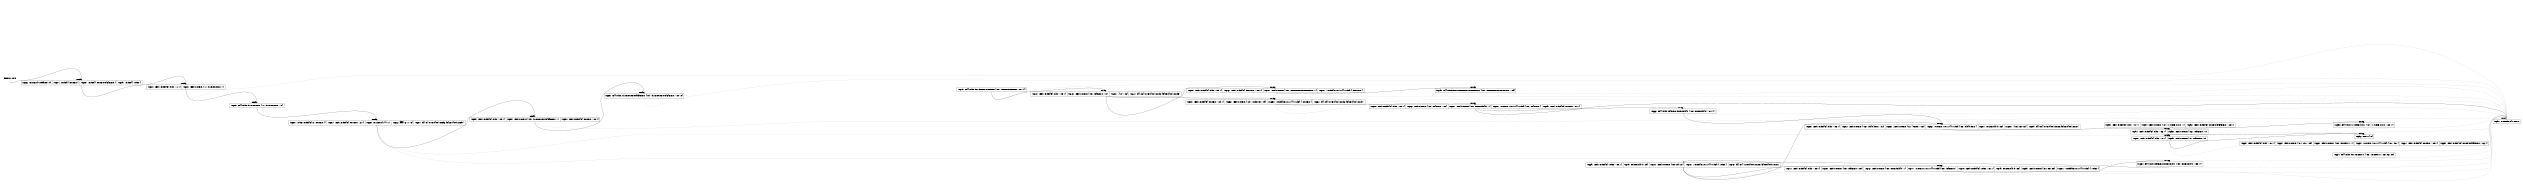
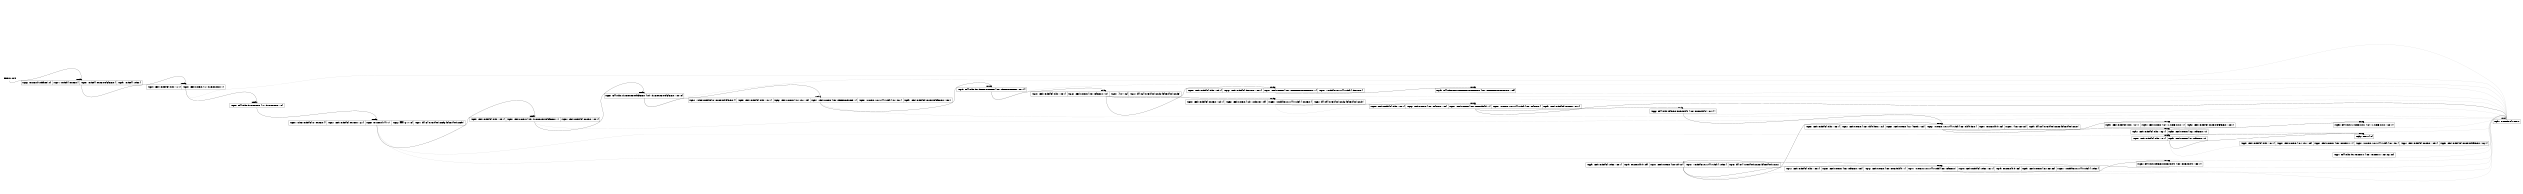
  digraph {
    fontname="DejaVu Sans Mono"
    rankdir=LR
    node [fontname="DejaVu Sans Mono" shape=record]
    edge [fontname="DejaVu Sans Mono" headport=n tailport=s]
    n1 [label=BB_entry4870 shape=none]
    n2 [label="{71616: constant[undefined,v1]|71617: vardecl['content']|71618: vardecl['contextualElement']|71619: vardecl['nodes']}"]
    n3 [label="{71620: read-variable['this',v4,-]|71621: read-property[v4,'innerContent',-]}"]
    n4 [label="{71622: call-this.innerContent [v4,'innerContent',v2]}"]
    n5 [label="{71697: exceptional-return}"]
    n6 [label="{71623: write-variable[v2,'content']*|71624: read-variable['content',v6,-]|71625: constant[null,v7]|71626: ===[v6,v7,v5]|71627: if[v5](true-block:21396,false-block:21397)}"]
    n7 [label="{71628: read-variable['this',v8,-]|71629: read-property[v8,'_element',v1]}"]
    n8 [label="{71630: read-variable['this',v10,-]|71631: read-property[v10,'innerContextualElement',-]|71632: read-variable['content',v11,-]}"]
    n9 [label="{71696: return[v1]}"]
    n10 [label="{71633: call-this.innerContextualElement [v10,'innerContextualElement',v11,v8]}"]
+   n11 [label="{71634: write-variable[v8,'contextualElement']*|71635: read-variable['this',v14,-]|71636: read-property[v14,'dom',v13]|71637: read-property[v13,'detectNamespace',-]|71638: \<property-non-null-undef\>[v14,'dom']|71639: read-variable['contextualElement',v15,-]}"]
    n12 [label="{71640: call-this.dom.detectNamespace [v13,'detectNamespace',v15,-]*}"]
    n13 [label="{71641: read-variable['this',v18,-]|71642: read-property[v18,'_element',v17]|71643: ![v17,v16]|71644: if[v16](true-block:21402,false-block:21405)}"]
    n14 [label="{71645: read-variable['this',v20,-]|71646: read-variable['document',v22,-]|71647: read-property[v22,'createDocumentFragment',-]|71648: \<variable-non-null-undef\>['document']}"]
    n15 [label="{71651: read-variable['content',v20,-]|71652: read-property[v20,'nodeType',v19]|71653: \<variable-non-null-undef\>['content']|71654: if[v19](true-block:21406,false-block:21407)}"]
    n16 [label="{71649: call-document.createDocumentFragment [v22,'createDocumentFragment',v19]}"]
    n17 [label="{71655: read-variable['this',v23,-]|71656: read-property[v23,'_element',v22]|71657: read-property[v22,'appendChild',-]|71658: \<property-non-null-undef\>[v23,'_element']|71659: read-variable['content',v24,-]}"]
    n18 [label="{71666: call-this._element.appendChild [v22,'appendChild',v24,-]*}"]
    n19 [label="{71660: read-variable['this',v24,-]|71661: read-property[v24,'dom',v23]|71662: read-property[v23,'parseHTML',-]|71663: \<property-non-null-undef\>[v24,'dom']|71664: read-variable['content',v25,-]|71665: read-variable['contextualElement',v26,-]}"]
    n20 [label="{71683: read-variable['this',v25,-]|71684: read-property[v25,'childViews',v24]|71685: read-property[v24,'length',v22]|71686: \<property-non-null-undef\>[v25,'childViews']|71687: constant[0.0,v23]|71688: \>[v22,v23,v21]|71689: if[v21](true-block:21415,false-block:21417)}"]
    n21 [label="{71667: call-this.dom.parseHTML [v23,'parseHTML',v25,v26,v21]}"]
    n22 [label="{71690: read-variable['this',v27,-]|71691: read-property[v27,'hydrateMorphs',-]|71692: read-variable['contextualElement',v28,-]}"]
    n23 [label="{71694: read-variable['this',v26,-]|71695: read-property[v26,'_element',v1]}"]
    n24 [label="{71693: call-this.hydrateMorphs [v27,'hydrateMorphs',v28,-]*}"]
    n25 [label="{71669: read-variable['nodes',v28,-]|71670: constant[0.0,v29]|71671: read-property[v28,v29,v27]|71672: \<variable-non-null-undef\>['nodes']|71673: if[v27](true-block:21412,false-block:21414)}"]
    n26 [label="{71674: read-variable['this',v32,-]|71675: read-property[v32,'_element',v31]|71676: read-property[v31,'appendChild',-]|71677: \<property-non-null-undef\>[v32,'_element']|71678: read-variable['nodes',v34,-]|71679: constant[0.0,v35]|71680: read-property[v34,v35,v33]|71681: \<variable-non-null-undef\>['nodes']}"]
    n27 [label="{71682: call-this._element.appendChild [v31,'appendChild',v33,-]*}"]
    n1 -> n2 [headlabel="    21392"]
    n2 -> n3 [headlabel="      21393"]
    n3 -> n4 [headlabel="      21394"]
    n3 -> n5 [color=gray headlabel="      21419"]
    n4 -> n6 [headlabel="      21395"]
    n6 -> n5 [color=gray]
    n6 -> n7 [color=gray headlabel="      21396"]
    n6 -> n8 [headlabel="      21397"]
    n7 -> n5 [color=gray]
    n7 -> n9 [headlabel="      21418"]
    n8 -> n5 [color=gray]
    n8 -> n10 [headlabel="      21398"]
    n10 -> n5 [color=gray]
+   n10 -> n11 [headlabel="      21399"]
+   n11 -> n5 [color=gray]
+   n11 -> n12 [headlabel="      21400"]
    n12 -> n5 [color=gray]
    n12 -> n13 [headlabel="      21401"]
    n13 -> n5 [color=gray]
    n13 -> n14 [headlabel="      21402"]
    n13 -> n15 [headlabel="      21405"]
    n14 -> n16 [headlabel="      21403"]
    n15 -> n5 [color=gray]
    n15 -> n17 [headlabel="      21406"]
    n16 -> n5 [color=gray]
    n17 -> n5 [color=black]
    n17 -> n18 [headlabel="      21408"]
    n18 -> n5 [color=gray]
    n18 -> n20 [headlabel="      21414"]
    n19 -> n5 [color=gray]
+   n20 -> n22 [headlabel="      21415"]
    n20 -> n23 [headlabel="      21417"]
    n21 -> n5 [color=gray]
    n22 -> n24 [headlabel="      21416"]
    n23 -> n5 [color=gray]
    n23 -> n9
    n24 -> n5 [color=gray]
    n25 -> n5 [color=gray]
    n25 -> n20
    n25 -> n26 [headlabel="      21412"]
    n26 -> n5 [color=gray]
    n26 -> n27 [headlabel="      21413"]
    n27 -> n5 [color=gray]
    n27 -> n25
  }
